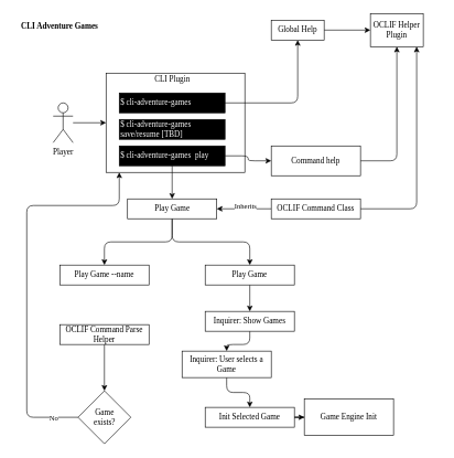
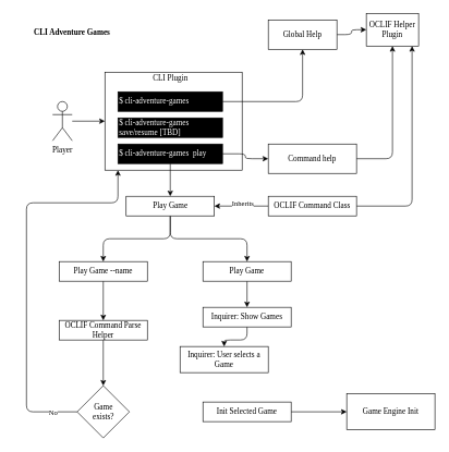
  <mxCell id="0" />
  <mxCell id="1" parent="0" />
  <mxCell id="2" value="" style="rounded=0;whiteSpace=wrap;html=1;labelBackgroundColor=none;fillColor=#ffffff;fontFamily=Noto Sans JP;fontColor=#FFFFFF;align=left;" parent="1" vertex="1"><mxGeometry x="160" y="110" width="210" height="150" as="geometry" /></mxCell>
- <mxCell id="3" value="&lt;b&gt;CLI Adventure Games&lt;/b&gt;" style="text;html=1;strokeColor=none;fillColor=none;align=center;verticalAlign=middle;whiteSpace=wrap;rounded=0;fontFamily=Noto Sans JP;" parent="1" vertex="1"><mxGeometry y="30" width="140" height="20" as="geometry" x="20" /></mxCell>
+ <mxCell id="3" value="&lt;b&gt;CLI Adventure Games&lt;/b&gt;" style="text;html=1;strokeColor=none;fillColor=none;align=center;verticalAlign=middle;whiteSpace=wrap;rounded=0;fontFamily=Noto Sans JP;" parent="1" vertex="1"><mxGeometry x="40" y="40" width="140" height="20" as="geometry" /></mxCell>
  <mxCell id="4" value="" style="edgeStyle=orthogonalEdgeStyle;rounded=1;orthogonalLoop=1;jettySize=auto;html=1;fontFamily=Noto Sans JP;fontColor=#000000;" parent="1" source="5" target="7" edge="1"><mxGeometry relative="1" as="geometry" /></mxCell>
  <mxCell id="5" value="$ cli-adventure-games&amp;nbsp;" style="rounded=0;whiteSpace=wrap;html=1;fontFamily=Noto Sans JP;labelBackgroundColor=none;fillColor=#000000;fontColor=#FFFFFF;align=left;" parent="1" vertex="1"><mxGeometry x="180" y="140" width="160" height="30" as="geometry" /></mxCell>
  <mxCell id="6" value="" style="edgeStyle=orthogonalEdgeStyle;rounded=1;orthogonalLoop=1;jettySize=auto;html=1;fontFamily=Noto Sans JP;fontColor=#000000;" parent="1" source="7" target="8" edge="1"><mxGeometry relative="1" as="geometry" /></mxCell>
- <mxCell id="7" value="Global Help" style="rounded=0;whiteSpace=wrap;html=1;fontFamily=Noto Sans JP;labelBackgroundColor=none;fillColor=#ffffff;fontColor=#000000;align=center;" parent="1" vertex="1"><mxGeometry x="410" y="30" width="80" height="30" as="geometry" /></mxCell>
+ <mxCell id="7" value="Global Help" style="rounded=0;whiteSpace=wrap;html=1;fontFamily=Noto Sans JP;labelBackgroundColor=none;fillColor=#ffffff;fontColor=#000000;align=center;" parent="1" vertex="1"><mxGeometry x="410" y="30" width="105" height="45" as="geometry" /></mxCell>
  <mxCell id="8" value="OCLIF Helper Plugin" style="rounded=0;whiteSpace=wrap;html=1;fontFamily=Noto Sans JP;labelBackgroundColor=none;fillColor=#ffffff;fontColor=#000000;align=center;" parent="1" vertex="1"><mxGeometry x="560" y="20" width="80" height="50" as="geometry" /></mxCell>
  <mxCell id="9" style="edgeStyle=orthogonalEdgeStyle;rounded=1;orthogonalLoop=1;jettySize=auto;html=1;fontFamily=Noto Sans JP;fontColor=#000000;" parent="1" source="10" target="2" edge="1"><mxGeometry relative="1" as="geometry" /></mxCell>
  <mxCell id="10" value="Player" style="shape=umlActor;verticalLabelPosition=bottom;labelBackgroundColor=#ffffff;verticalAlign=top;html=1;outlineConnect=0;fontFamily=Noto Sans JP;" parent="1" vertex="1"><mxGeometry x="80" y="155" width="30" height="60" as="geometry" /></mxCell>
  <mxCell id="11" value="" style="edgeStyle=orthogonalEdgeStyle;rounded=1;orthogonalLoop=1;jettySize=auto;html=1;fontFamily=Noto Sans JP;fontColor=#000000;exitX=1;exitY=0.5;exitDx=0;exitDy=0;" parent="1" source="28" target="14" edge="1"><mxGeometry relative="1" as="geometry" /></mxCell>
  <mxCell id="12" value="$ cli-adventure-games&amp;nbsp; save/resume [TBD]" style="rounded=0;whiteSpace=wrap;html=1;fontFamily=Noto Sans JP;labelBackgroundColor=none;fillColor=#000000;fontColor=#FFFFFF;align=left;" parent="1" vertex="1"><mxGeometry x="180" y="180" width="160" height="30" as="geometry" /></mxCell>
  <mxCell id="13" style="edgeStyle=orthogonalEdgeStyle;rounded=1;orthogonalLoop=1;jettySize=auto;html=1;entryX=0.5;entryY=1;entryDx=0;entryDy=0;fontFamily=Noto Sans JP;fontColor=#000000;" parent="1" source="14" target="8" edge="1"><mxGeometry relative="1" as="geometry" /></mxCell>
  <mxCell id="14" value="Command help" style="rounded=0;whiteSpace=wrap;html=1;fontFamily=Noto Sans JP;labelBackgroundColor=none;fillColor=#ffffff;fontColor=#000000;align=center;" parent="1" vertex="1"><mxGeometry x="410" y="220" width="135" height="45" as="geometry" /></mxCell>
  <mxCell id="15" value="CLI Plugin" style="text;html=1;strokeColor=none;fillColor=none;align=center;verticalAlign=middle;whiteSpace=wrap;rounded=0;labelBackgroundColor=none;fontFamily=Noto Sans JP;fontColor=#000000;" parent="1" vertex="1"><mxGeometry x="222.5" y="110" width="75" height="20" as="geometry" /></mxCell>
  <mxCell id="16" value="" style="edgeStyle=orthogonalEdgeStyle;rounded=1;orthogonalLoop=1;jettySize=auto;html=1;fontFamily=Noto Sans JP;fontColor=#000000;" parent="1" source="18" target="24" edge="1"><mxGeometry relative="1" as="geometry" /></mxCell>
  <mxCell id="17" value="" style="edgeStyle=orthogonalEdgeStyle;rounded=1;orthogonalLoop=1;jettySize=auto;html=1;fontFamily=Noto Sans JP;fontColor=#000000;" parent="1" source="18" target="20" edge="1"><mxGeometry relative="1" as="geometry" /></mxCell>
  <mxCell id="18" value="Play Game" style="rounded=0;whiteSpace=wrap;html=1;fontFamily=Noto Sans JP;labelBackgroundColor=none;fillColor=#ffffff;fontColor=#000000;align=center;" parent="1" vertex="1"><mxGeometry x="192.5" y="300" width="135" height="30" as="geometry" /></mxCell>
  <mxCell id="19" value="" style="edgeStyle=orthogonalEdgeStyle;rounded=1;orthogonalLoop=1;jettySize=auto;html=1;fontFamily=Noto Sans JP;fontColor=#000000;" parent="1" source="20" target="22" edge="1"><mxGeometry relative="1" as="geometry" /></mxCell>
  <mxCell id="20" value="Play Game" style="rounded=0;whiteSpace=wrap;html=1;fontFamily=Noto Sans JP;labelBackgroundColor=none;fillColor=#ffffff;fontColor=#000000;align=center;" parent="1" vertex="1"><mxGeometry x="310" y="400" width="135" height="30" as="geometry" /></mxCell>
  <mxCell id="21" style="edgeStyle=orthogonalEdgeStyle;rounded=1;orthogonalLoop=1;jettySize=auto;html=1;exitX=0.5;exitY=1;exitDx=0;exitDy=0;entryX=0.5;entryY=0;entryDx=0;entryDy=0;fontFamily=Noto Sans JP;fontColor=#000000;" parent="1" source="22" target="36" edge="1"><mxGeometry relative="1" as="geometry" /></mxCell>
  <mxCell id="22" value="Inquirer: Show Games" style="rounded=0;whiteSpace=wrap;html=1;fontFamily=Noto Sans JP;labelBackgroundColor=none;fillColor=#ffffff;fontColor=#000000;align=center;" parent="1" vertex="1"><mxGeometry x="310" y="470" width="135" height="30" as="geometry" /></mxCell>
+ <mxCell id="23" value="" style="edgeStyle=orthogonalEdgeStyle;rounded=1;orthogonalLoop=1;jettySize=auto;html=1;fontFamily=Noto Sans JP;fontColor=#000000;" parent="1" source="24" target="26" edge="1"><mxGeometry relative="1" as="geometry" /></mxCell>
  <mxCell id="24" value="Play Game --name" style="rounded=0;whiteSpace=wrap;html=1;fontFamily=Noto Sans JP;labelBackgroundColor=none;fillColor=#ffffff;fontColor=#000000;align=center;" parent="1" vertex="1"><mxGeometry x="90" y="400" width="135" height="30" as="geometry" /></mxCell>
  <mxCell id="25" value="" style="edgeStyle=orthogonalEdgeStyle;rounded=1;orthogonalLoop=1;jettySize=auto;html=1;fontFamily=Noto Sans JP;fontColor=#000000;" parent="1" source="26" target="31" edge="1"><mxGeometry relative="1" as="geometry" /></mxCell>
  <mxCell id="26" value="OCLIF Command Parse Helper" style="rounded=0;whiteSpace=wrap;html=1;fontFamily=Noto Sans JP;labelBackgroundColor=none;fillColor=#ffffff;fontColor=#000000;align=center;" parent="1" vertex="1"><mxGeometry x="90" y="490" width="135" height="30" as="geometry" /></mxCell>
  <mxCell id="27" style="edgeStyle=orthogonalEdgeStyle;rounded=1;orthogonalLoop=1;jettySize=auto;html=1;fontFamily=Noto Sans JP;fontColor=#000000;" parent="1" source="28" target="18" edge="1"><mxGeometry relative="1" as="geometry" /></mxCell>
  <mxCell id="28" value="$ cli-adventure-games&amp;nbsp; play" style="rounded=0;whiteSpace=wrap;html=1;fontFamily=Noto Sans JP;labelBackgroundColor=none;fillColor=#000000;fontColor=#FFFFFF;align=left;" parent="1" vertex="1"><mxGeometry x="180" y="220" width="160" height="30" as="geometry" /></mxCell>
  <mxCell id="29" style="edgeStyle=orthogonalEdgeStyle;rounded=1;orthogonalLoop=1;jettySize=auto;html=1;fontFamily=Noto Sans JP;fontColor=#000000;" parent="1" source="31" edge="1"><mxGeometry relative="1" as="geometry"><mxPoint x="180" y="260" as="targetPoint" /><Array as="points"><mxPoint x="40" y="630" /><mxPoint x="40" y="310" /><mxPoint x="180" y="310" /><mxPoint x="180" y="260" /></Array></mxGeometry></mxCell>
  <mxCell id="30" value="No" style="edgeLabel;html=1;align=center;verticalAlign=middle;resizable=0;points=[];fontFamily=Noto Sans JP;fontColor=#000000;" parent="29" vertex="1" connectable="0"><mxGeometry x="-0.78" y="-4" relative="1" as="geometry"><mxPoint x="27.5" y="4" as="offset" /></mxGeometry></mxCell>
  <mxCell id="31" value="Game &lt;br&gt;exists?" style="rhombus;whiteSpace=wrap;html=1;labelBackgroundColor=none;fillColor=#ffffff;fontFamily=Noto Sans JP;fontColor=#000000;align=center;" parent="1" vertex="1"><mxGeometry x="117.5" y="590" width="80" height="80" as="geometry" /></mxCell>
  <mxCell id="32" value="" style="edgeStyle=orthogonalEdgeStyle;rounded=1;orthogonalLoop=1;jettySize=auto;html=1;fontFamily=Noto Sans JP;fontColor=#000000;" parent="1" source="33" target="34" edge="1"><mxGeometry relative="1" as="geometry" /></mxCell>
  <mxCell id="33" value="Init Selected Game" style="rounded=0;whiteSpace=wrap;html=1;fontFamily=Noto Sans JP;labelBackgroundColor=none;fillColor=#ffffff;fontColor=#000000;align=center;" parent="1" vertex="1"><mxGeometry x="310" y="615" width="135" height="30" as="geometry" /></mxCell>
- <mxCell id="34" value="Game Engine Init" style="rounded=0;whiteSpace=wrap;html=1;fontFamily=Noto Sans JP;labelBackgroundColor=none;fillColor=#ffffff;fontColor=#000000;align=center;" parent="1" vertex="1"><mxGeometry x="460" y="602.5" width="135" height="55" as="geometry" /></mxCell>
- <mxCell id="35" value="" style="edgeStyle=orthogonalEdgeStyle;rounded=1;orthogonalLoop=1;jettySize=auto;html=1;fontFamily=Noto Sans JP;fontColor=#000000;" parent="1" source="36" target="33" edge="1"><mxGeometry relative="1" as="geometry" /></mxCell>
+ <mxCell id="34" value="Game Engine Init" style="rounded=0;whiteSpace=wrap;html=1;fontFamily=Noto Sans JP;labelBackgroundColor=none;fillColor=#ffffff;fontColor=#000000;align=center;" parent="1" vertex="1"><mxGeometry x="530" y="602.5" width="135" height="55" as="geometry" /></mxCell>
  <mxCell id="36" value="Inquirer: User selects a Game" style="rounded=0;whiteSpace=wrap;html=1;fontFamily=Noto Sans JP;labelBackgroundColor=none;fillColor=#ffffff;fontColor=#000000;align=center;" parent="1" vertex="1"><mxGeometry x="275" y="530" width="135" height="40" as="geometry" /></mxCell>
  <mxCell id="37" style="edgeStyle=orthogonalEdgeStyle;rounded=1;orthogonalLoop=1;jettySize=auto;html=1;entryX=1;entryY=0.5;entryDx=0;entryDy=0;fontFamily=Noto Sans JP;fontColor=#000000;" parent="1" source="40" target="18" edge="1"><mxGeometry relative="1" as="geometry" /></mxCell>
  <mxCell id="38" value="Inherits" style="edgeLabel;html=1;align=center;verticalAlign=middle;resizable=0;points=[];fontFamily=Noto Sans JP;fontColor=#000000;" parent="37" vertex="1" connectable="0"><mxGeometry x="-0.103" y="3" relative="1" as="geometry"><mxPoint x="-3" y="-8" as="offset" /></mxGeometry></mxCell>
  <mxCell id="39" style="edgeStyle=orthogonalEdgeStyle;rounded=1;orthogonalLoop=1;jettySize=auto;html=1;fontFamily=Noto Sans JP;fontColor=#000000;" parent="1" source="40" edge="1"><mxGeometry relative="1" as="geometry"><mxPoint x="630" y="70" as="targetPoint" /><Array as="points"><mxPoint x="630" y="315" /><mxPoint x="630" y="70" /></Array></mxGeometry></mxCell>
  <mxCell id="40" value="OCLIF Command Class" style="rounded=0;whiteSpace=wrap;html=1;fontFamily=Noto Sans JP;labelBackgroundColor=none;fillColor=#ffffff;fontColor=#000000;align=center;" parent="1" vertex="1"><mxGeometry x="410" y="300" width="135" height="30" as="geometry" /></mxCell>
